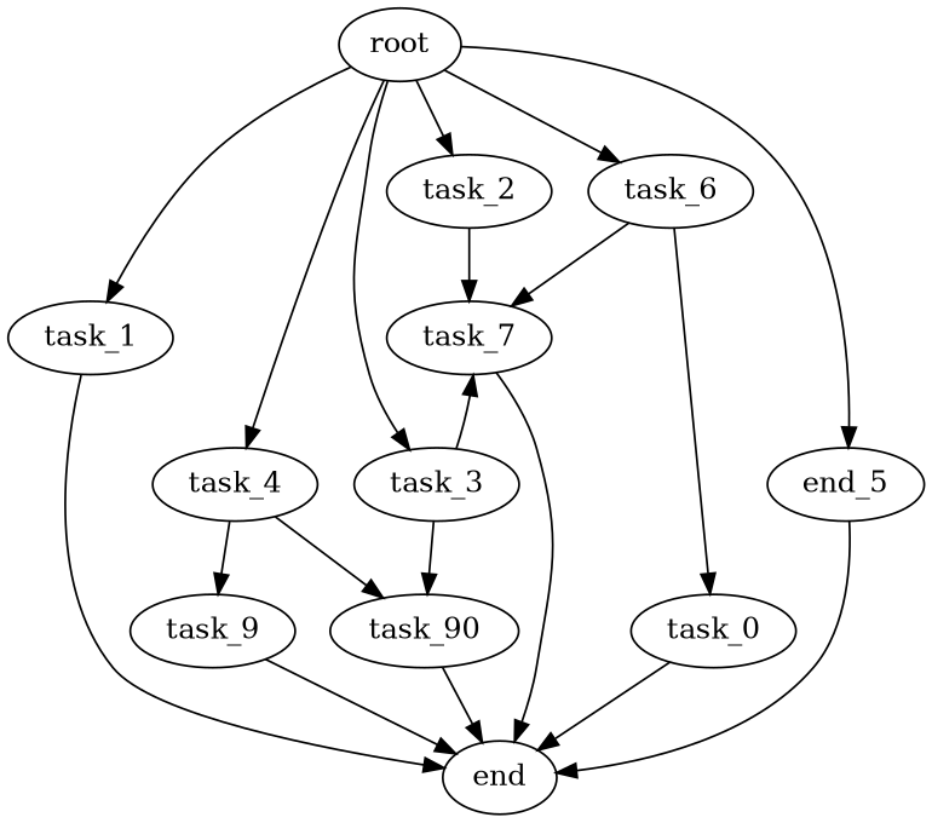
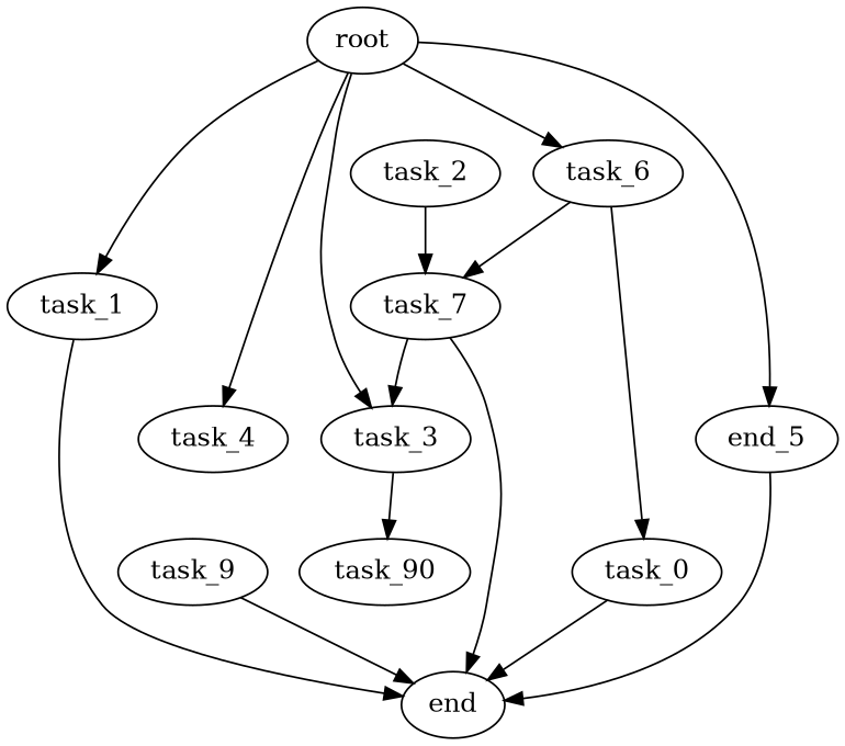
  digraph {
    root
    task_1
    task_2
    task_3
    task_4
    n6 [label=end_5]
    task_6
    end
    task_7
    n10 [label=task_90]
    task_9
    n12 [label=task_0]
    root -> task_1
-   root -> task_2
    root -> task_3
    root -> task_4
    root -> n6
    root -> task_6
    task_1 -> end
    task_2 -> task_7
-   task_3 -> task_7
+   task_7 -> task_3
    task_3 -> n10
-   task_4 -> n10
-   task_4 -> task_9
    n6 -> end
    task_6 -> task_7
    task_6 -> n12
    task_7 -> end
-   n10 -> end
    task_9 -> end
    n12 -> end
  }
